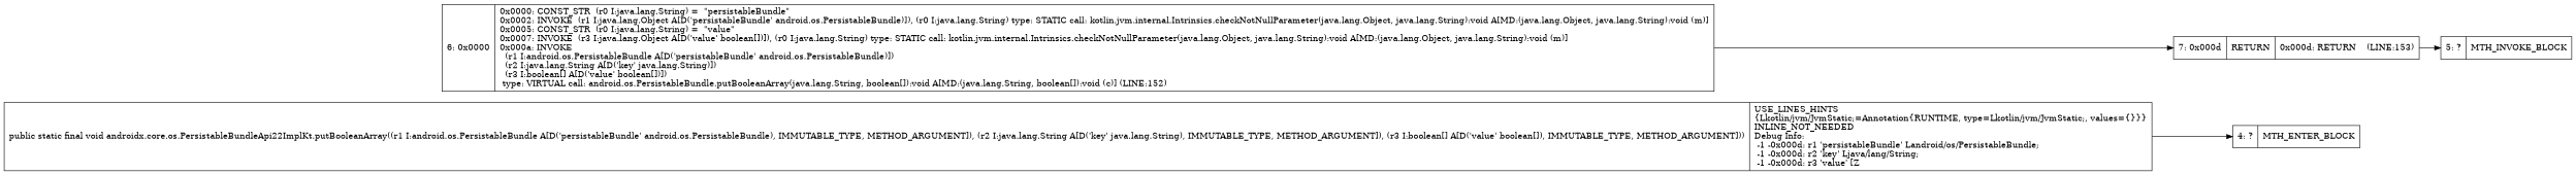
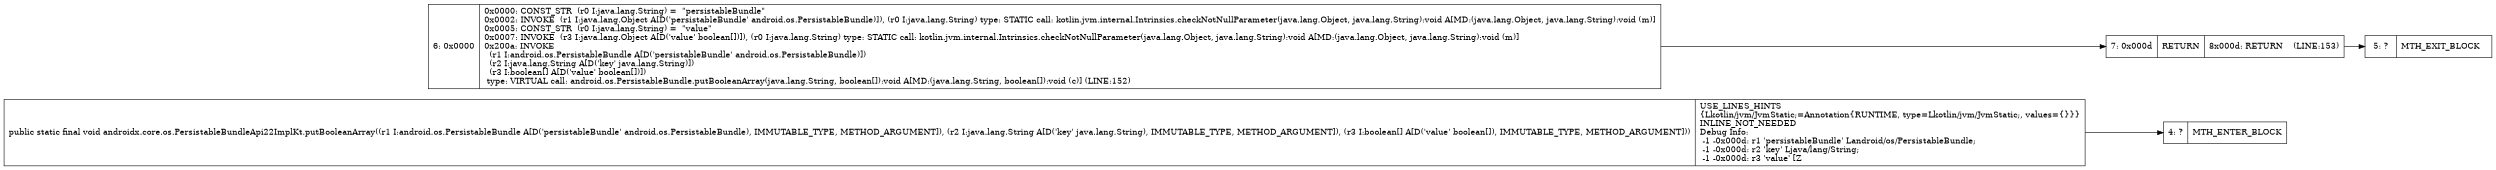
  digraph {
    fontname="DejaVu Serif"
    rankdir=LR
    node [fontname="DejaVu Serif" shape=record]
    edge [fontname="DejaVu Serif"]
    n1 [label="{4\:\ ?|MTH_ENTER_BLOCK\l}"]
-   n2 [label="{6\:\ 0x0000|0x0000: CONST_STR  (r0 I:java.lang.String) =  \"persistableBundle\" \l0x0002: INVOKE  (r1 I:java.lang.Object A[D('persistableBundle' android.os.PersistableBundle)]), (r0 I:java.lang.String) type: STATIC call: kotlin.jvm.internal.Intrinsics.checkNotNullParameter(java.lang.Object, java.lang.String):void A[MD:(java.lang.Object, java.lang.String):void (m)]\l0x0005: CONST_STR  (r0 I:java.lang.String) =  \"value\" \l0x0007: INVOKE  (r3 I:java.lang.Object A[D('value' boolean[])]), (r0 I:java.lang.String) type: STATIC call: kotlin.jvm.internal.Intrinsics.checkNotNullParameter(java.lang.Object, java.lang.String):void A[MD:(java.lang.Object, java.lang.String):void (m)]\l0x000a: INVOKE  \l  (r1 I:android.os.PersistableBundle A[D('persistableBundle' android.os.PersistableBundle)])\l  (r2 I:java.lang.String A[D('key' java.lang.String)])\l  (r3 I:boolean[] A[D('value' boolean[])])\l type: VIRTUAL call: android.os.PersistableBundle.putBooleanArray(java.lang.String, boolean[]):void A[MD:(java.lang.String, boolean[]):void (c)] (LINE:152)\l}"]
-   n3 [label="{7\:\ 0x000d|RETURN\l|0x000d: RETURN    (LINE:153)\l}"]
-   n4 [label="{5\:\ ?|MTH_INVOKE_BLOCK\l}"]
+   n2 [label="{6\:\ 0x0000|0x0000: CONST_STR  (r0 I:java.lang.String) =  \"persistableBundle\" \l0x0002: INVOKE  (r1 I:java.lang.Object A[D('persistableBundle' android.os.PersistableBundle)]), (r0 I:java.lang.String) type: STATIC call: kotlin.jvm.internal.Intrinsics.checkNotNullParameter(java.lang.Object, java.lang.String):void A[MD:(java.lang.Object, java.lang.String):void (m)]\l0x0005: CONST_STR  (r0 I:java.lang.String) =  \"value\" \l0x0007: INVOKE  (r3 I:java.lang.Object A[D('value' boolean[])]), (r0 I:java.lang.String) type: STATIC call: kotlin.jvm.internal.Intrinsics.checkNotNullParameter(java.lang.Object, java.lang.String):void A[MD:(java.lang.Object, java.lang.String):void (m)]\l0x200a: INVOKE  \l  (r1 I:android.os.PersistableBundle A[D('persistableBundle' android.os.PersistableBundle)])\l  (r2 I:java.lang.String A[D('key' java.lang.String)])\l  (r3 I:boolean[] A[D('value' boolean[])])\l type: VIRTUAL call: android.os.PersistableBundle.putBooleanArray(java.lang.String, boolean[]):void A[MD:(java.lang.String, boolean[]):void (c)] (LINE:152)\l}"]
+   n3 [label="{7\:\ 0x000d|RETURN\l|8x000d: RETURN    (LINE:153)\l}"]
+   n4 [label="{5\:\ ?|MTH_EXIT_BLOCK\l}"]
    n5 [label="{public static final void androidx.core.os.PersistableBundleApi22ImplKt.putBooleanArray((r1 I:android.os.PersistableBundle A[D('persistableBundle' android.os.PersistableBundle), IMMUTABLE_TYPE, METHOD_ARGUMENT]), (r2 I:java.lang.String A[D('key' java.lang.String), IMMUTABLE_TYPE, METHOD_ARGUMENT]), (r3 I:boolean[] A[D('value' boolean[]), IMMUTABLE_TYPE, METHOD_ARGUMENT]))  | USE_LINES_HINTS\l\{Lkotlin\/jvm\/JvmStatic;=Annotation\{RUNTIME, type=Lkotlin\/jvm\/JvmStatic;, values=\{\}\}\}\lINLINE_NOT_NEEDED\lDebug Info:\l  \-1 \-0x000d: r1 'persistableBundle' Landroid\/os\/PersistableBundle;\l  \-1 \-0x000d: r2 'key' Ljava\/lang\/String;\l  \-1 \-0x000d: r3 'value' [Z\l}"]
    n2 -> n3
    n3 -> n4
    n5 -> n1
  }
